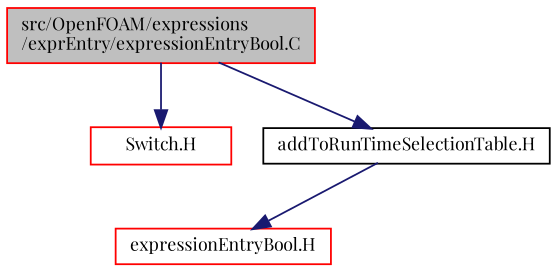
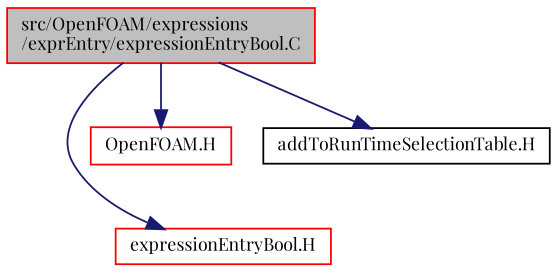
  digraph {
    fontname="Playfair Display"
    node [color=red fontname="Playfair Display" fontsize=10 shape=record]
    edge [color=midnightblue fontname="Playfair Display" fontsize=10 labelfontname=Helvetica labelfontsize=10 style=solid]
    n1 [fillcolor=grey75 fontcolor=black height=0.2 label="src/OpenFOAM/expressions\l/exprEntry/expressionEntryBool.C" style=filled width=0.4]
    n2 [height=0.2 label="expressionEntryBool.H" width=0.4]
-   n3 [height=0.2 label="Switch.H" width=0.4]
+   n3 [height=0.2 label="OpenFOAM.H" width=0.4]
    n4 [color=black height=0.2 label="addToRunTimeSelectionTable.H" width=0.4]
-   n4 -> n2
+   n1 -> n2
    n1 -> n3
    n1 -> n4
  }
